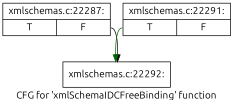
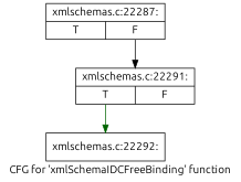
  digraph {
    fontname=Ubuntu
    label="CFG for 'xmlSchemaIDCFreeBinding' function"
    node [fontname=Ubuntu shape=record]
    edge [fontname=Ubuntu]
    n1 [label="{xmlschemas.c:22287:|{<s0>T|<s1>F}}"]
    n2 [label="{xmlschemas.c:22291:|{<s0>T|<s1>F}}"]
    n3 [label="{xmlschemas.c:22292:}"]
-   n1 -> n3 [color=black tailport=s1]
+   n1 -> n2 [color=black tailport=s1]
    n2 -> n3 [color=darkgreen tailport=s0]
  }
